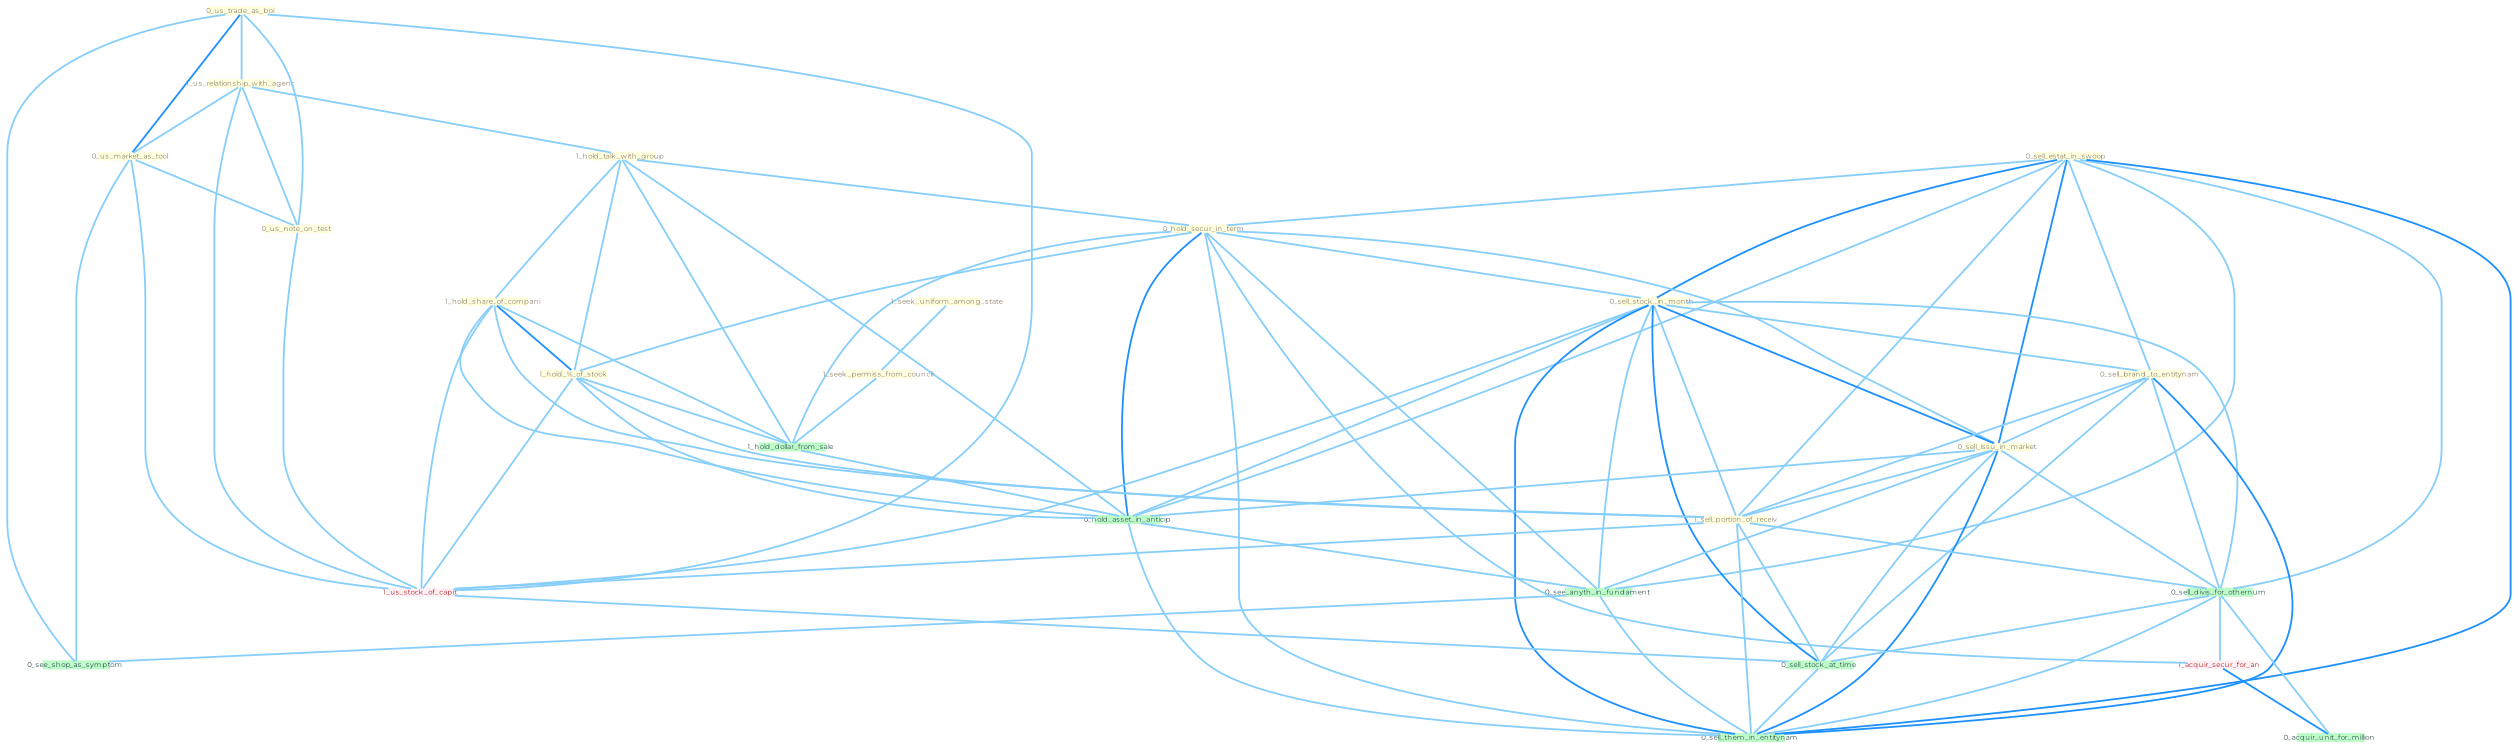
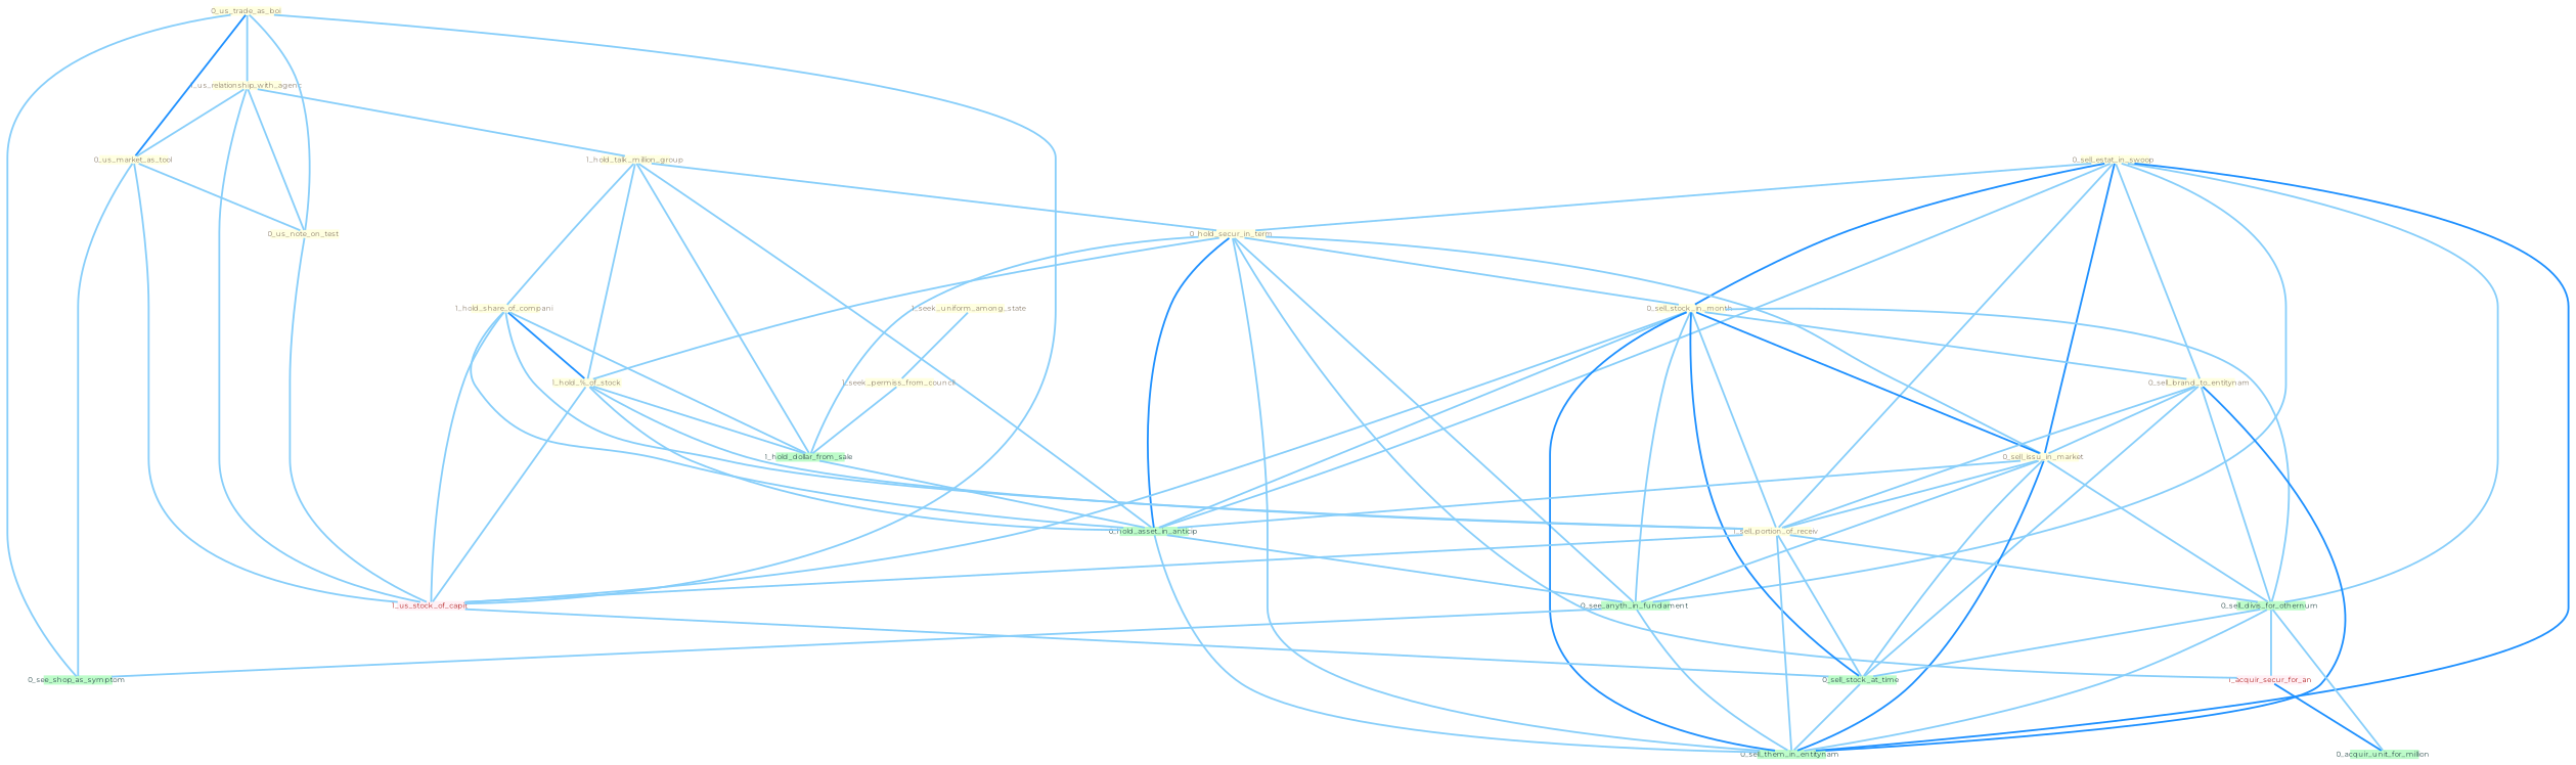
  graph {
    fontname=Montserrat
    node [color="#ffffe0" fixedsize=true fontcolor="#8b7d6b" fontname=Montserrat fontsize=4 shape=polygon style=filled]
    edge [color="#87cefa" fontname=Montserrat w=1]
    "0_us_trade_as_boi " [height=.06 width=.5]
    "1_us_relationship_with_agenc " [height=.06 width=.5]
    "0_us_market_as_tool " [height=.06 width=.5]
    "0_sell_estat_in_swoop " [height=.06 width=.5]
-   "1_hold_talk_with_group " [height=.06 width=.5]
+   "1_hold_talk_with_group " [height=.06 width=.5 label="1_hold_talk_million_group"]
    "0_hold_secur_in_term " [height=.06 width=.5]
    "1_hold_share_of_compani " [height=.06 width=.5]
    "0_sell_stock_in_month " [height=.06 width=.5]
    "0_us_note_on_test " [height=.06 width=.5]
    "0_sell_brand_to_entitynam " [height=.06 width=.5]
    "1_hold_%_of_stock " [height=.06 width=.5]
    "1_seek_uniform_among_state " [height=.06 width=.5]
    "0_sell_issu_in_market " [height=.06 width=.5]
    "1_sell_portion_of_receiv " [height=.06 width=.5]
    "1_seek_permiss_from_council " [height=.06 width=.5]
    "1_acquir_secur_for_an " [color="#fff0f5" fontcolor="#b22222" height=.06 width=.5]
    "1_us_stock_of_capit " [color="#fff0f5" fontcolor="#b22222" height=.06 width=.5]
    "0_see_shop_as_symptom " [color="#BDFCC9" fontcolor="#2f4f4f" height=.06 width=.5]
    "0_sell_divis_for_othernum " [color="#BDFCC9" fontcolor="#2f4f4f" height=.06 width=.5]
    "0_hold_asset_in_anticip " [color="#BDFCC9" fontcolor="#2f4f4f" height=.06 width=.5]
    "0_see_anyth_in_fundament " [color="#BDFCC9" fontcolor="#2f4f4f" height=.06 width=.5]
    "0_sell_them_in_entitynam " [color="#BDFCC9" fontcolor="#2f4f4f" height=.06 width=.5]
    "1_hold_dollar_from_sale " [color="#BDFCC9" fontcolor="#2f4f4f" height=.06 width=.5]
    "0_sell_stock_at_time " [color="#BDFCC9" fontcolor="#2f4f4f" height=.06 width=.5]
    "0_acquir_unit_for_million " [color="#BDFCC9" fontcolor="#2f4f4f" height=.06 width=.5]
    subgraph sub_1 {
      "0_us_trade_as_boi "
      "1_us_relationship_with_agenc "
      "0_us_market_as_tool "
      "0_sell_estat_in_swoop "
      "1_hold_talk_with_group "
      "0_hold_secur_in_term "
      "1_hold_share_of_compani "
      "0_sell_stock_in_month "
      "0_us_note_on_test "
      "0_sell_brand_to_entitynam "
      "1_hold_%_of_stock "
      "1_seek_uniform_among_state "
      "0_sell_issu_in_market "
      "1_sell_portion_of_receiv "
      "1_seek_permiss_from_council "
    }
    subgraph sub_2 {
      "1_acquir_secur_for_an "
      "1_us_stock_of_capit "
    }
    "0_us_trade_as_boi " -- "1_us_relationship_with_agenc "
    "0_us_trade_as_boi " -- "0_us_market_as_tool " [color="#1e90ff" w=2]
    "0_us_trade_as_boi " -- "0_us_note_on_test "
    "0_us_trade_as_boi " -- "1_us_stock_of_capit "
    "0_us_trade_as_boi " -- "0_see_shop_as_symptom "
    "1_us_relationship_with_agenc " -- "0_us_market_as_tool "
    "1_us_relationship_with_agenc " -- "1_hold_talk_with_group "
    "1_us_relationship_with_agenc " -- "0_us_note_on_test "
    "1_us_relationship_with_agenc " -- "1_us_stock_of_capit "
    "0_us_market_as_tool " -- "0_us_note_on_test "
    "0_us_market_as_tool " -- "1_us_stock_of_capit "
    "0_us_market_as_tool " -- "0_see_shop_as_symptom "
    "0_sell_estat_in_swoop " -- "0_hold_secur_in_term "
    "0_sell_estat_in_swoop " -- "0_sell_stock_in_month " [color="#1e90ff" w=2]
    "0_sell_estat_in_swoop " -- "0_sell_brand_to_entitynam "
    "0_sell_estat_in_swoop " -- "0_sell_issu_in_market " [color="#1e90ff" w=2]
    "0_sell_estat_in_swoop " -- "1_sell_portion_of_receiv "
    "0_sell_estat_in_swoop " -- "0_sell_divis_for_othernum "
    "0_sell_estat_in_swoop " -- "0_hold_asset_in_anticip "
    "0_sell_estat_in_swoop " -- "0_see_anyth_in_fundament "
    "0_sell_estat_in_swoop " -- "0_sell_them_in_entitynam " [color="#1e90ff" w=2]
    "1_hold_talk_with_group " -- "0_hold_secur_in_term "
    "1_hold_talk_with_group " -- "1_hold_share_of_compani "
    "1_hold_talk_with_group " -- "1_hold_%_of_stock "
    "1_hold_talk_with_group " -- "0_hold_asset_in_anticip "
    "1_hold_talk_with_group " -- "1_hold_dollar_from_sale "
    "0_hold_secur_in_term " -- "0_sell_stock_in_month "
    "0_hold_secur_in_term " -- "1_hold_%_of_stock "
    "0_hold_secur_in_term " -- "0_sell_issu_in_market "
    "0_hold_secur_in_term " -- "1_acquir_secur_for_an "
    "0_hold_secur_in_term " -- "0_hold_asset_in_anticip " [color="#1e90ff" w=2]
    "0_hold_secur_in_term " -- "0_see_anyth_in_fundament "
    "0_hold_secur_in_term " -- "0_sell_them_in_entitynam "
    "0_hold_secur_in_term " -- "1_hold_dollar_from_sale "
    "1_hold_share_of_compani " -- "1_hold_%_of_stock " [color="#1e90ff" w=2]
    "1_hold_share_of_compani " -- "1_sell_portion_of_receiv "
    "1_hold_share_of_compani " -- "1_us_stock_of_capit "
    "1_hold_share_of_compani " -- "0_hold_asset_in_anticip "
    "1_hold_share_of_compani " -- "1_hold_dollar_from_sale "
    "0_sell_stock_in_month " -- "0_sell_brand_to_entitynam "
    "0_sell_stock_in_month " -- "0_sell_issu_in_market " [color="#1e90ff" w=2]
    "0_sell_stock_in_month " -- "1_sell_portion_of_receiv "
    "0_sell_stock_in_month " -- "1_us_stock_of_capit "
    "0_sell_stock_in_month " -- "0_sell_divis_for_othernum "
    "0_sell_stock_in_month " -- "0_hold_asset_in_anticip "
    "0_sell_stock_in_month " -- "0_see_anyth_in_fundament "
    "0_sell_stock_in_month " -- "0_sell_them_in_entitynam " [color="#1e90ff" w=2]
    "0_sell_stock_in_month " -- "0_sell_stock_at_time " [color="#1e90ff" w=2]
    "0_us_note_on_test " -- "1_us_stock_of_capit "
    "0_sell_brand_to_entitynam " -- "0_sell_issu_in_market "
    "0_sell_brand_to_entitynam " -- "1_sell_portion_of_receiv "
    "0_sell_brand_to_entitynam " -- "0_sell_divis_for_othernum "
    "0_sell_brand_to_entitynam " -- "0_sell_them_in_entitynam " [color="#1e90ff" w=2]
    "0_sell_brand_to_entitynam " -- "0_sell_stock_at_time "
    "1_hold_%_of_stock " -- "1_sell_portion_of_receiv "
    "1_hold_%_of_stock " -- "1_us_stock_of_capit "
    "1_hold_%_of_stock " -- "0_hold_asset_in_anticip "
    "1_hold_%_of_stock " -- "1_hold_dollar_from_sale "
    "1_seek_uniform_among_state " -- "1_seek_permiss_from_council "
    "0_sell_issu_in_market " -- "1_sell_portion_of_receiv "
    "0_sell_issu_in_market " -- "0_sell_divis_for_othernum "
    "0_sell_issu_in_market " -- "0_hold_asset_in_anticip "
    "0_sell_issu_in_market " -- "0_see_anyth_in_fundament "
    "0_sell_issu_in_market " -- "0_sell_them_in_entitynam " [color="#1e90ff" w=2]
    "0_sell_issu_in_market " -- "0_sell_stock_at_time "
    "1_sell_portion_of_receiv " -- "1_us_stock_of_capit "
    "1_sell_portion_of_receiv " -- "0_sell_divis_for_othernum "
    "1_sell_portion_of_receiv " -- "0_sell_them_in_entitynam "
    "1_sell_portion_of_receiv " -- "0_sell_stock_at_time "
    "1_seek_permiss_from_council " -- "1_hold_dollar_from_sale "
    "1_acquir_secur_for_an " -- "0_acquir_unit_for_million " [color="#1e90ff" w=2]
    "1_us_stock_of_capit " -- "0_sell_stock_at_time "
    "0_sell_divis_for_othernum " -- "1_acquir_secur_for_an "
    "0_sell_divis_for_othernum " -- "0_sell_them_in_entitynam "
    "0_sell_divis_for_othernum " -- "0_sell_stock_at_time "
    "0_sell_divis_for_othernum " -- "0_acquir_unit_for_million "
    "0_hold_asset_in_anticip " -- "0_see_anyth_in_fundament "
    "0_hold_asset_in_anticip " -- "0_sell_them_in_entitynam "
    "0_see_anyth_in_fundament " -- "0_see_shop_as_symptom "
    "0_see_anyth_in_fundament " -- "0_sell_them_in_entitynam "
    "1_hold_dollar_from_sale " -- "0_hold_asset_in_anticip "
    "0_sell_stock_at_time " -- "0_sell_them_in_entitynam "
  }
